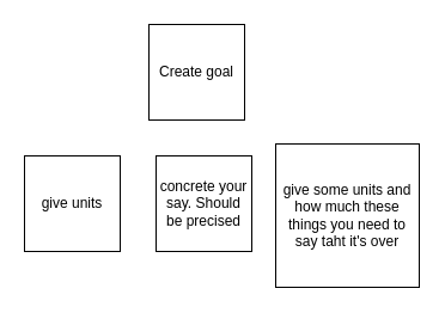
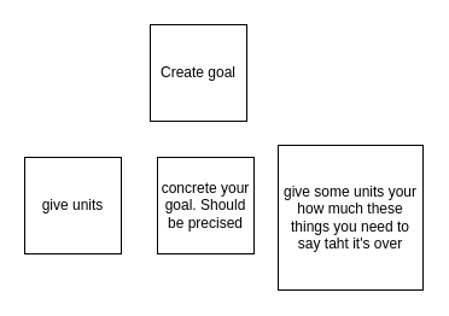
  <mxCell id="0" />
  <mxCell id="1" parent="0" />
  <mxCell id="2" value="Create goal" style="whiteSpace=wrap;html=1;aspect=fixed;" vertex="1" parent="1"><mxGeometry x="124" y="20" width="80" height="80" as="geometry" /></mxCell>
- <mxCell id="3" value="concrete your say. Should be precised" style="whiteSpace=wrap;html=1;aspect=fixed;" vertex="1" parent="1"><mxGeometry x="130" y="130" width="80" height="80" as="geometry" /></mxCell>
- <mxCell id="4" value="give some units and how much these things you need to say taht it's over&lt;br&gt;" style="whiteSpace=wrap;html=1;aspect=fixed;" vertex="1" parent="1"><mxGeometry x="230" y="120" width="120" height="120" as="geometry" /></mxCell>
+ <mxCell id="3" value="concrete your goal. Should be precised" style="whiteSpace=wrap;html=1;aspect=fixed;" vertex="1" parent="1"><mxGeometry x="130" y="130" width="80" height="80" as="geometry" /></mxCell>
+ <mxCell id="4" value="give some units your how much these things you need to say taht it's over&lt;br&gt;" style="whiteSpace=wrap;html=1;aspect=fixed;" vertex="1" parent="1"><mxGeometry x="230" y="120" width="120" height="120" as="geometry" /></mxCell>
  <mxCell id="5" value="give units" style="whiteSpace=wrap;html=1;aspect=fixed;" vertex="1" parent="1"><mxGeometry x="20" y="130" width="80" height="80" as="geometry" /></mxCell>
